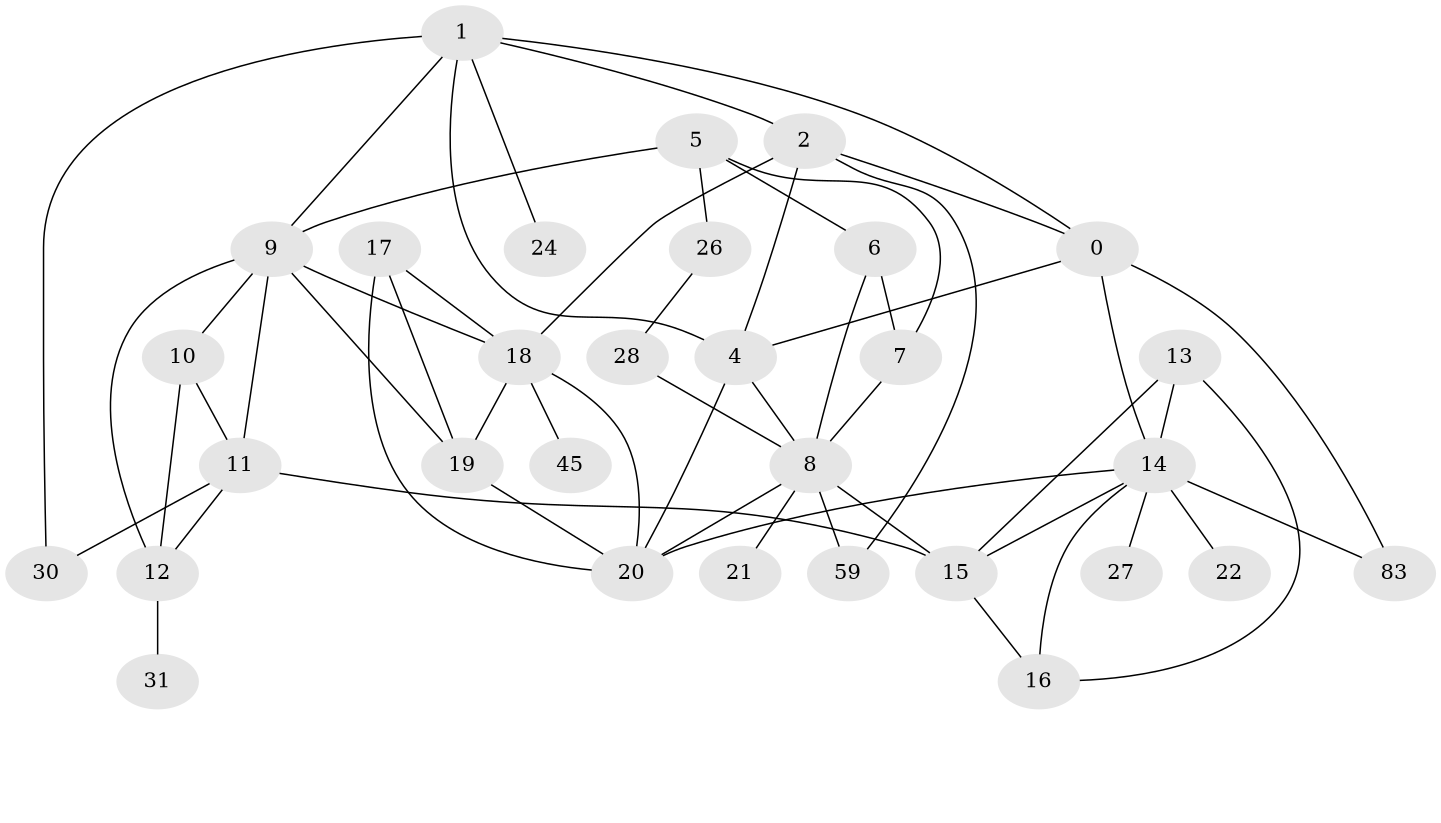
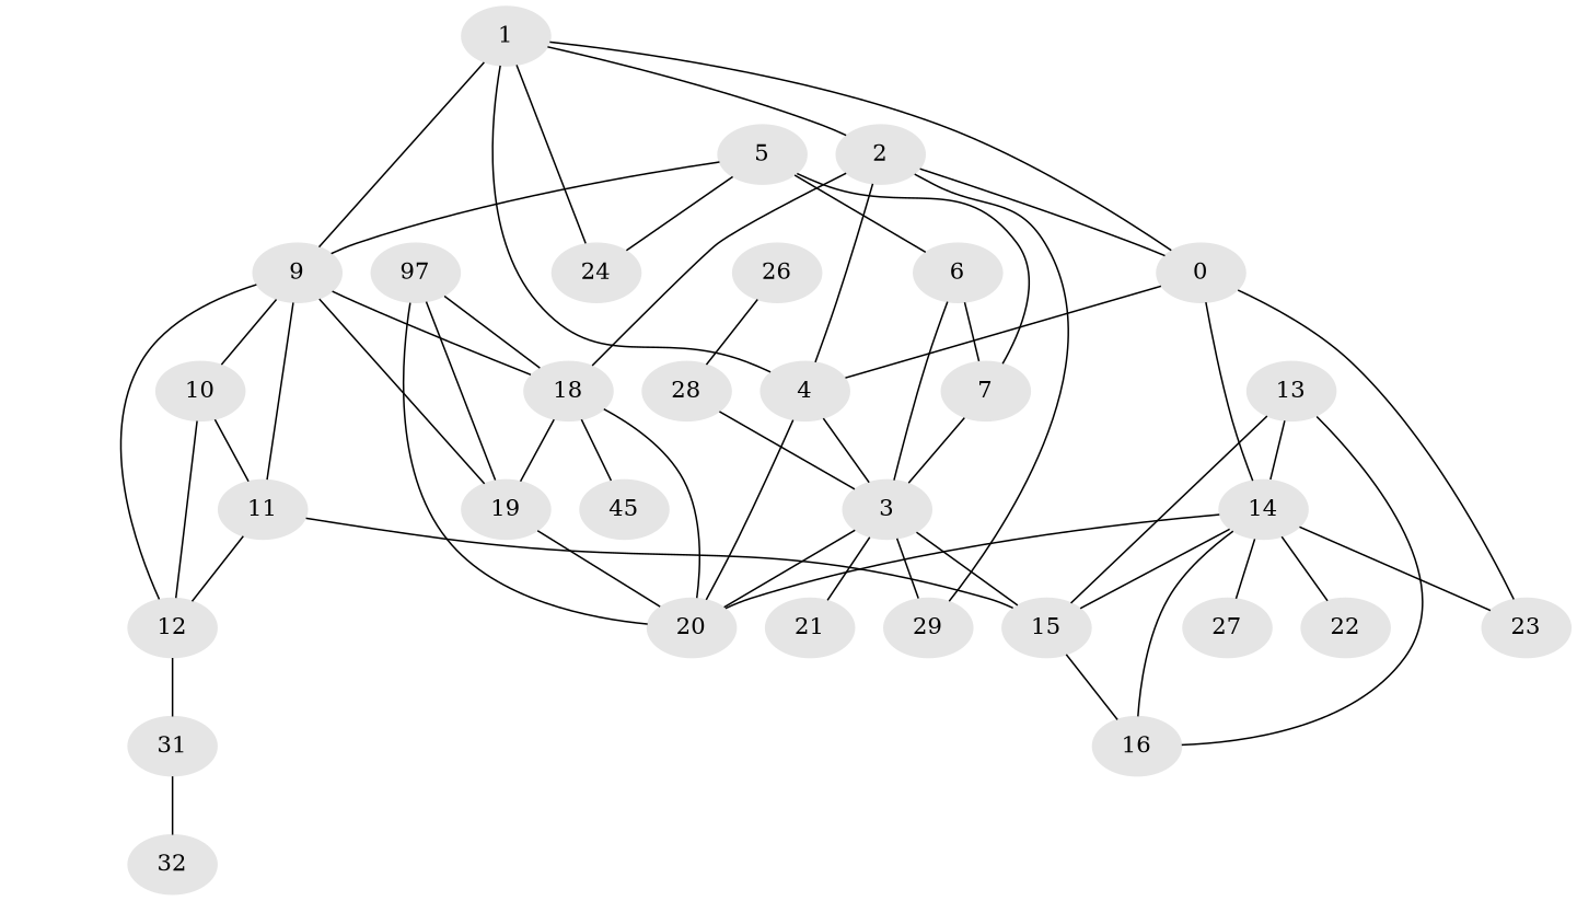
  graph {
    node [color=gray90 style=filled]
    edge [weight=1.0]
    1
    2
    n3 [label=0]
    4
    9
    24
-   30
    18
-   29 [label=59]
+   29
    14
-   23 [label=83]
-   8
+   23
+   8 [label=3]
    20
    10
    11
    12
    19
    n18 [label=45]
    15
    16
    22
    27
    21
    5
    6
    7
    26
    28
    31
    13
-   17
+   32
+   17 [label=97]
    1 -- 2
    1 -- n3
    1 -- 4 [weight=6.0]
    1 -- 9
    1 -- 24
-   1 -- 30
    2 -- n3
    2 -- 4
    2 -- 18
    2 -- 29
    n3 -- 4
    n3 -- 14
    n3 -- 23 [weight=2.0]
    4 -- 8
    4 -- 20
    9 -- 18
    9 -- 10
    9 -- 11
    9 -- 12
    9 -- 19
    18 -- 20
    18 -- 19
    18 -- n18
    14 -- 23
    14 -- 20
    14 -- 15
    14 -- 16
    14 -- 22
    14 -- 27
    8 -- 29
    8 -- 20
    8 -- 15
    8 -- 21
    10 -- 11 [weight=3.0]
    10 -- 12
-   11 -- 30
    11 -- 12
    11 -- 15
    12 -- 31
    19 -- 20
    15 -- 16
    5 -- 9
    5 -- 6
    5 -- 7
-   5 -- 26 [weight=2.0]
+   5 -- 24 [weight=2.0]
    6 -- 8
    6 -- 7
    7 -- 8
    26 -- 28
    28 -- 8
+   31 -- 32
    13 -- 14
    13 -- 15
    13 -- 16
    17 -- 18
    17 -- 20
    17 -- 19
  }
